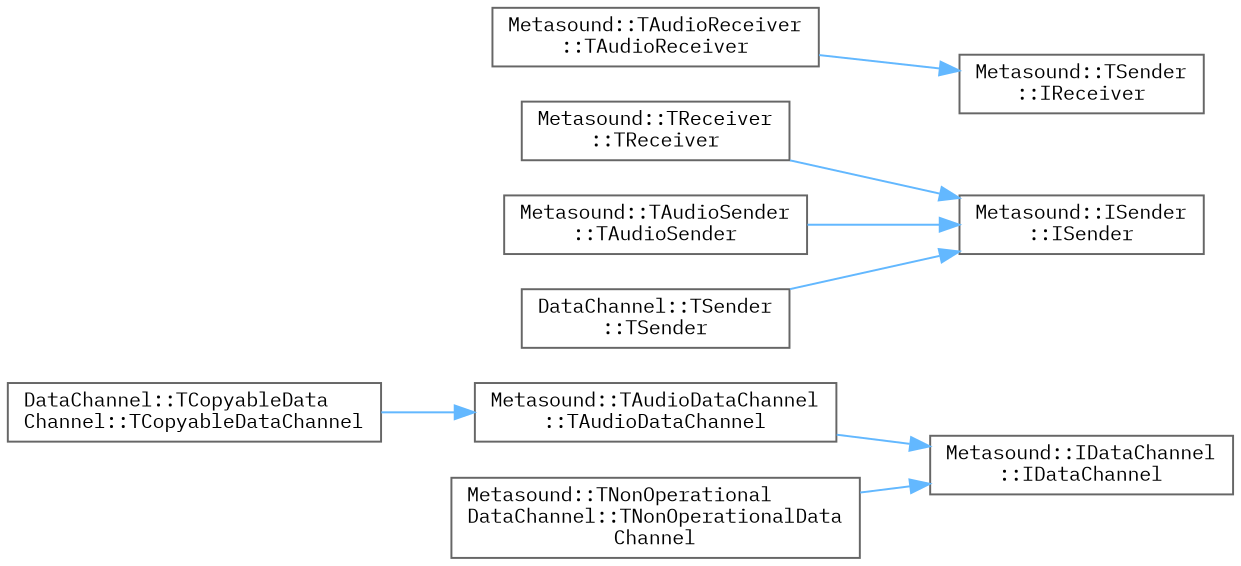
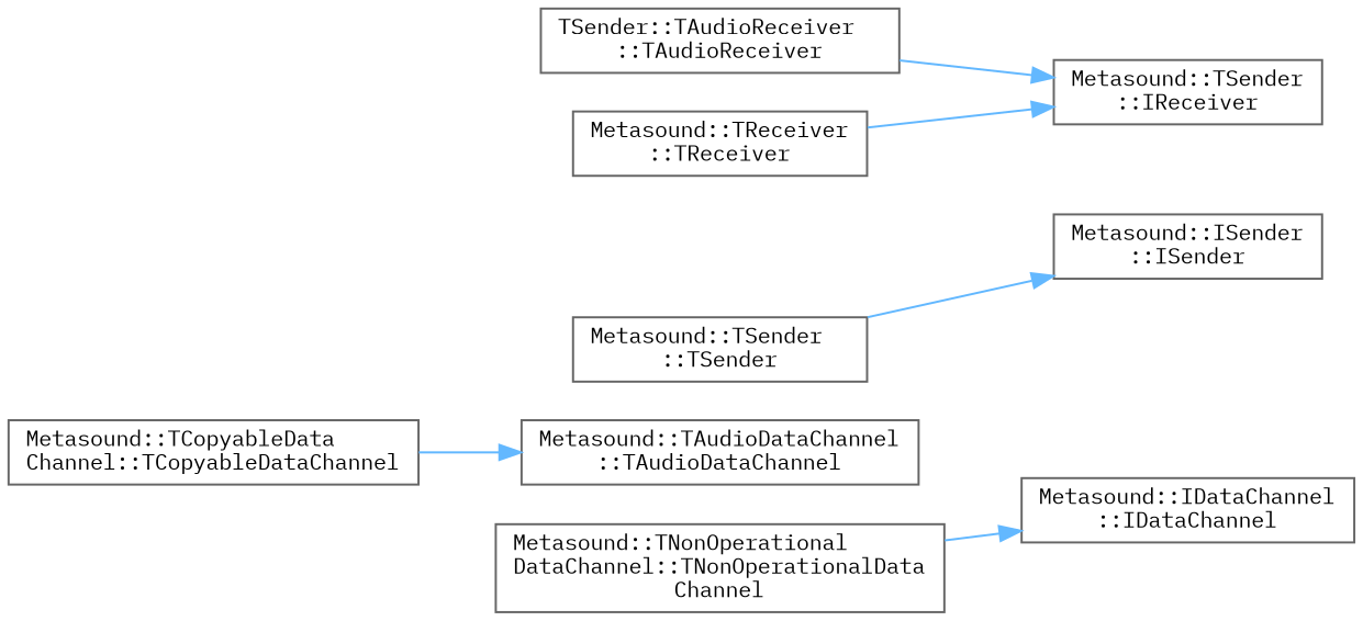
  digraph {
    fontname="IBM Plex Mono"
    rankdir=RL
    node [color=grey40 fillcolor=white fontname="IBM Plex Mono" fontsize=10 shape=box style=filled]
    edge [color=steelblue1 dir=back fontname="IBM Plex Mono" fontsize=10 labelfontname=Helvetica labelfontsize=10 style=solid]
    n1 [height=0.2 label="Metasound::IDataChannel\l::IDataChannel" width=0.4]
    n2 [height=0.2 label="Metasound::TAudioDataChannel\l::TAudioDataChannel" width=0.4]
    n3 [height=0.2 label="Metasound::TNonOperational\lDataChannel::TNonOperationalData\lChannel" width=0.4]
    n4 [height=0.2 label="Metasound::TSender\l::IReceiver" width=0.4]
-   n5 [height=0.2 label="Metasound::TAudioReceiver\l::TAudioReceiver" width=0.4]
+   n5 [height=0.2 label="TSender::TAudioReceiver\l::TAudioReceiver" width=0.4]
    n6 [height=0.2 label="Metasound::TReceiver\l::TReceiver" width=0.4]
    n7 [height=0.2 label="Metasound::ISender\l::ISender" width=0.4]
-   n8 [height=0.2 label="Metasound::TAudioSender\l::TAudioSender" width=0.4]
-   n9 [height=0.2 label="DataChannel::TSender\l::TSender" width=0.4]
-   n10 [height=0.2 label="DataChannel::TCopyableData\lChannel::TCopyableDataChannel" width=0.4]
-   n1 -> n2
+   n9 [height=0.2 label="Metasound::TSender\l::TSender" width=0.4]
+   n10 [height=0.2 label="Metasound::TCopyableData\lChannel::TCopyableDataChannel" width=0.4]
    n1 -> n3
    n2 -> n10
    n4 -> n5
-   n7 -> n6
-   n7 -> n8
+   n4 -> n6
    n7 -> n9
  }
